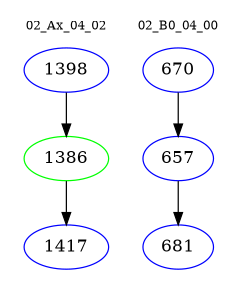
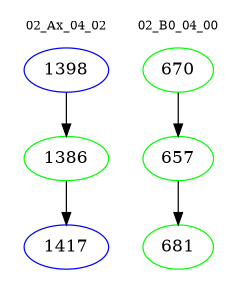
  digraph {
    node [color=blue]
    edge [color=black]
    n1 [label=1398]
    n2 [color=green label=1386]
    n3 [label=1417]
-   n4 [label=670]
-   n5 [label=657]
-   n6 [label=681]
+   n4 [color=green label=670]
+   n5 [color=green label=657]
+   n6 [color=green label=681]
    subgraph cluster_1 {
      color=white
      fontsize=10
      label="02_Ax_04_02"
      n1
      n2
      n3
    }
    subgraph cluster_2 {
      color=white
      fontsize=10
      label="02_B0_04_00"
      n4
      n5
      n6
    }
    n1 -> n2
    n2 -> n3
    n4 -> n5
    n5 -> n6
  }
